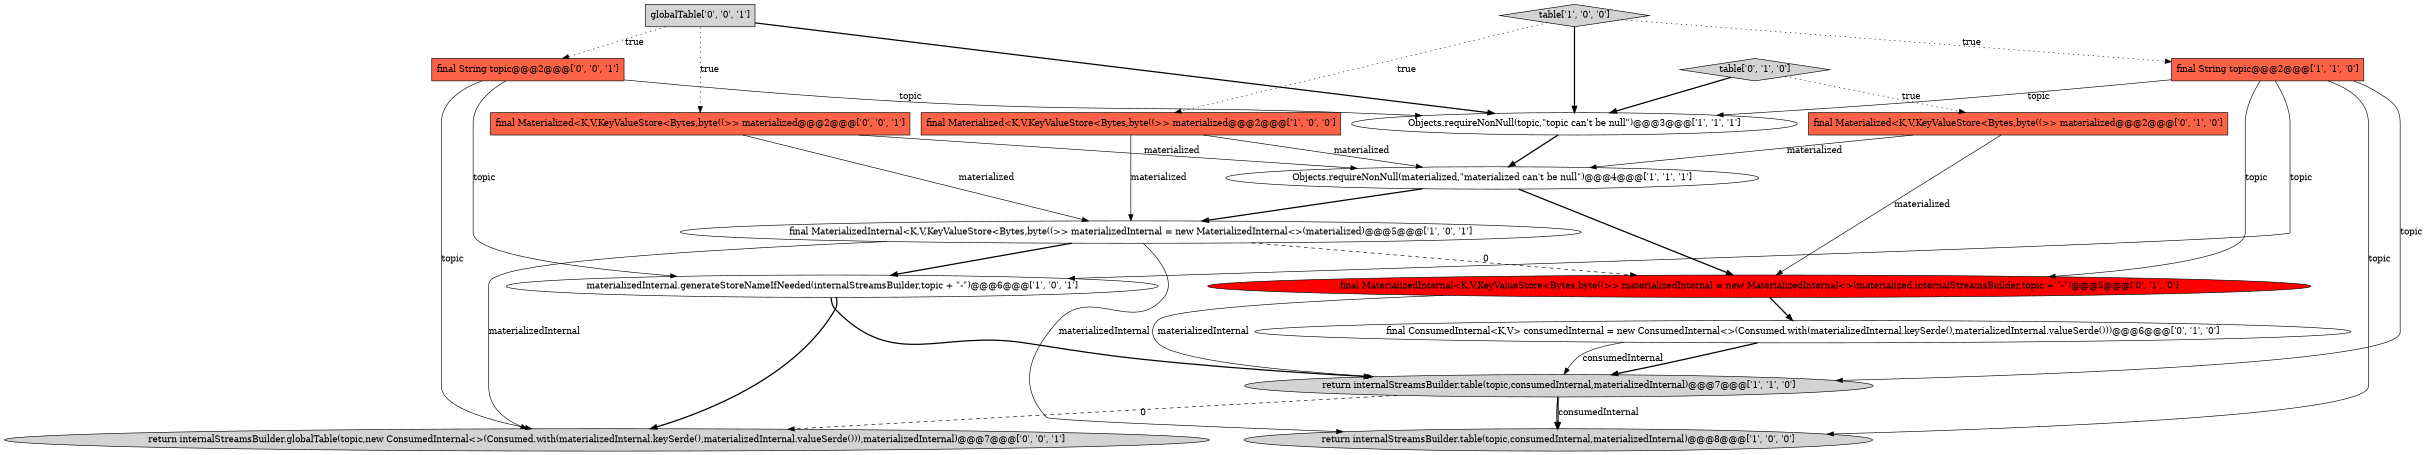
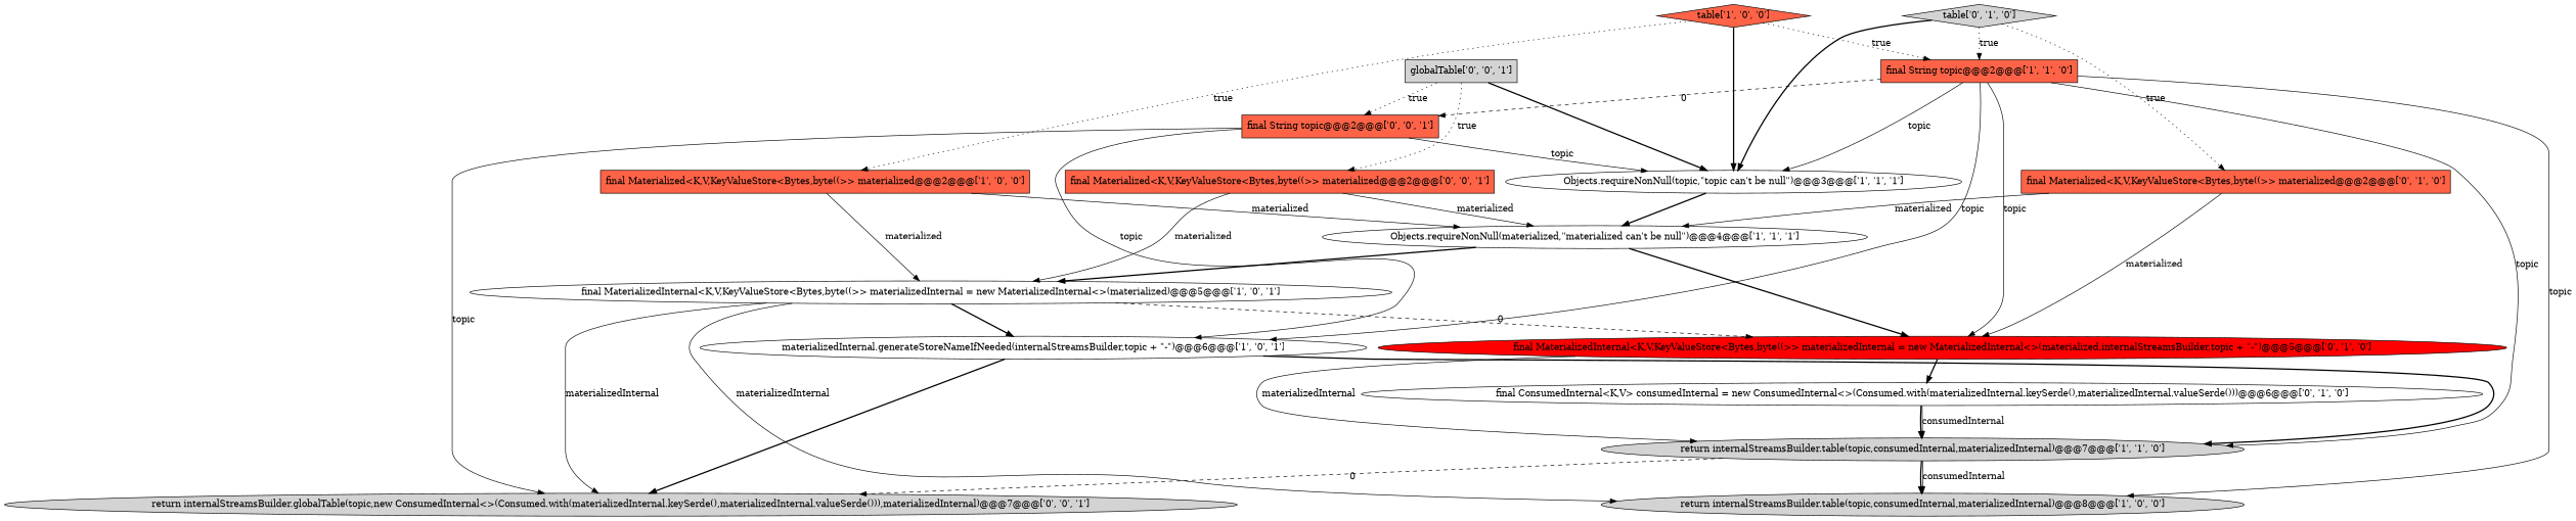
  digraph {
    node [fillcolor=lightgray shape=ellipse style=filled]
    edge [style=solid]
    n1 [label="return internalStreamsBuilder.table(topic,consumedInternal,materializedInternal)@@@7@@@['1', '1', '0']"]
    n2 [label="return internalStreamsBuilder.globalTable(topic,new ConsumedInternal<>(Consumed.with(materializedInternal.keySerde(),materializedInternal.valueSerde())),materializedInternal)@@@7@@@['0', '0', '1']"]
    n3 [label="return internalStreamsBuilder.table(topic,consumedInternal,materializedInternal)@@@8@@@['1', '0', '0']"]
    n4 [fillcolor=red label="final MaterializedInternal<K,V,KeyValueStore<Bytes,byte((>> materializedInternal = new MaterializedInternal<>(materialized,internalStreamsBuilder,topic + \"-\")@@@5@@@['0', '1', '0']"]
    n5 [fillcolor=white label="final ConsumedInternal<K,V> consumedInternal = new ConsumedInternal<>(Consumed.with(materializedInternal.keySerde(),materializedInternal.valueSerde()))@@@6@@@['0', '1', '0']"]
    n6 [fillcolor=white label="Objects.requireNonNull(materialized,\"materialized can't be null\")@@@4@@@['1', '1', '1']"]
    n7 [fillcolor=white label="final MaterializedInternal<K,V,KeyValueStore<Bytes,byte((>> materializedInternal = new MaterializedInternal<>(materialized)@@@5@@@['1', '0', '1']"]
    n8 [fillcolor=white label="materializedInternal.generateStoreNameIfNeeded(internalStreamsBuilder,topic + \"-\")@@@6@@@['1', '0', '1']"]
    n9 [fillcolor=tomato label="final Materialized<K,V,KeyValueStore<Bytes,byte((>> materialized@@@2@@@['0', '0', '1']" shape=box]
    n10 [fillcolor=tomato label="final Materialized<K,V,KeyValueStore<Bytes,byte((>> materialized@@@2@@@['0', '1', '0']" shape=box]
    n11 [fillcolor=tomato label="final String topic@@@2@@@['0', '0', '1']" shape=box]
    n12 [fillcolor=white label="Objects.requireNonNull(topic,\"topic can't be null\")@@@3@@@['1', '1', '1']"]
-   n13 [label="table['1', '0', '0']" shape=diamond]
+   n13 [fillcolor=tomato label="table['1', '0', '0']" shape=diamond]
    n14 [fillcolor=tomato label="final String topic@@@2@@@['1', '1', '0']" shape=box]
    n15 [fillcolor=tomato label="final Materialized<K,V,KeyValueStore<Bytes,byte((>> materialized@@@2@@@['1', '0', '0']" shape=box]
    n16 [label="globalTable['0', '0', '1']" shape=box]
    n17 [label="table['0', '1', '0']" shape=diamond]
    n1 -> n2 [label=0 style=dashed]
    n1 -> n3 [style=bold]
    n1 -> n3 [label=consumedInternal]
    n4 -> n1 [label=materializedInternal]
    n4 -> n5 [style=bold]
    n5 -> n1 [style=bold]
    n5 -> n1 [label=consumedInternal]
    n6 -> n4 [style=bold]
    n6 -> n7 [style=bold]
    n7 -> n2 [label=materializedInternal]
    n7 -> n3 [label=materializedInternal]
    n7 -> n4 [label=0 style=dashed]
    n7 -> n8 [style=bold]
    n8 -> n1 [style=bold]
    n8 -> n2 [style=bold]
    n9 -> n6 [label=materialized]
    n9 -> n7 [label=materialized]
    n10 -> n4 [label=materialized]
    n10 -> n6 [label=materialized]
    n11 -> n2 [label=topic]
    n11 -> n8 [label=topic]
    n11 -> n12 [label=topic]
    n12 -> n6 [style=bold]
    n13 -> n12 [style=bold]
    n13 -> n14 [label=true style=dotted]
    n13 -> n15 [label=true style=dotted]
    n14 -> n1 [label=topic]
    n14 -> n3 [label=topic]
    n14 -> n4 [label=topic]
    n14 -> n8 [label=topic]
+   n14 -> n11 [label=0 style=dashed]
    n14 -> n12 [label=topic]
    n15 -> n6 [label=materialized]
    n15 -> n7 [label=materialized]
    n16 -> n9 [label=true style=dotted]
    n16 -> n11 [label=true style=dotted]
    n16 -> n12 [style=bold]
    n17 -> n10 [label=true style=dotted]
    n17 -> n12 [style=bold]
+   n17 -> n14 [label=true style=dotted]
  }
